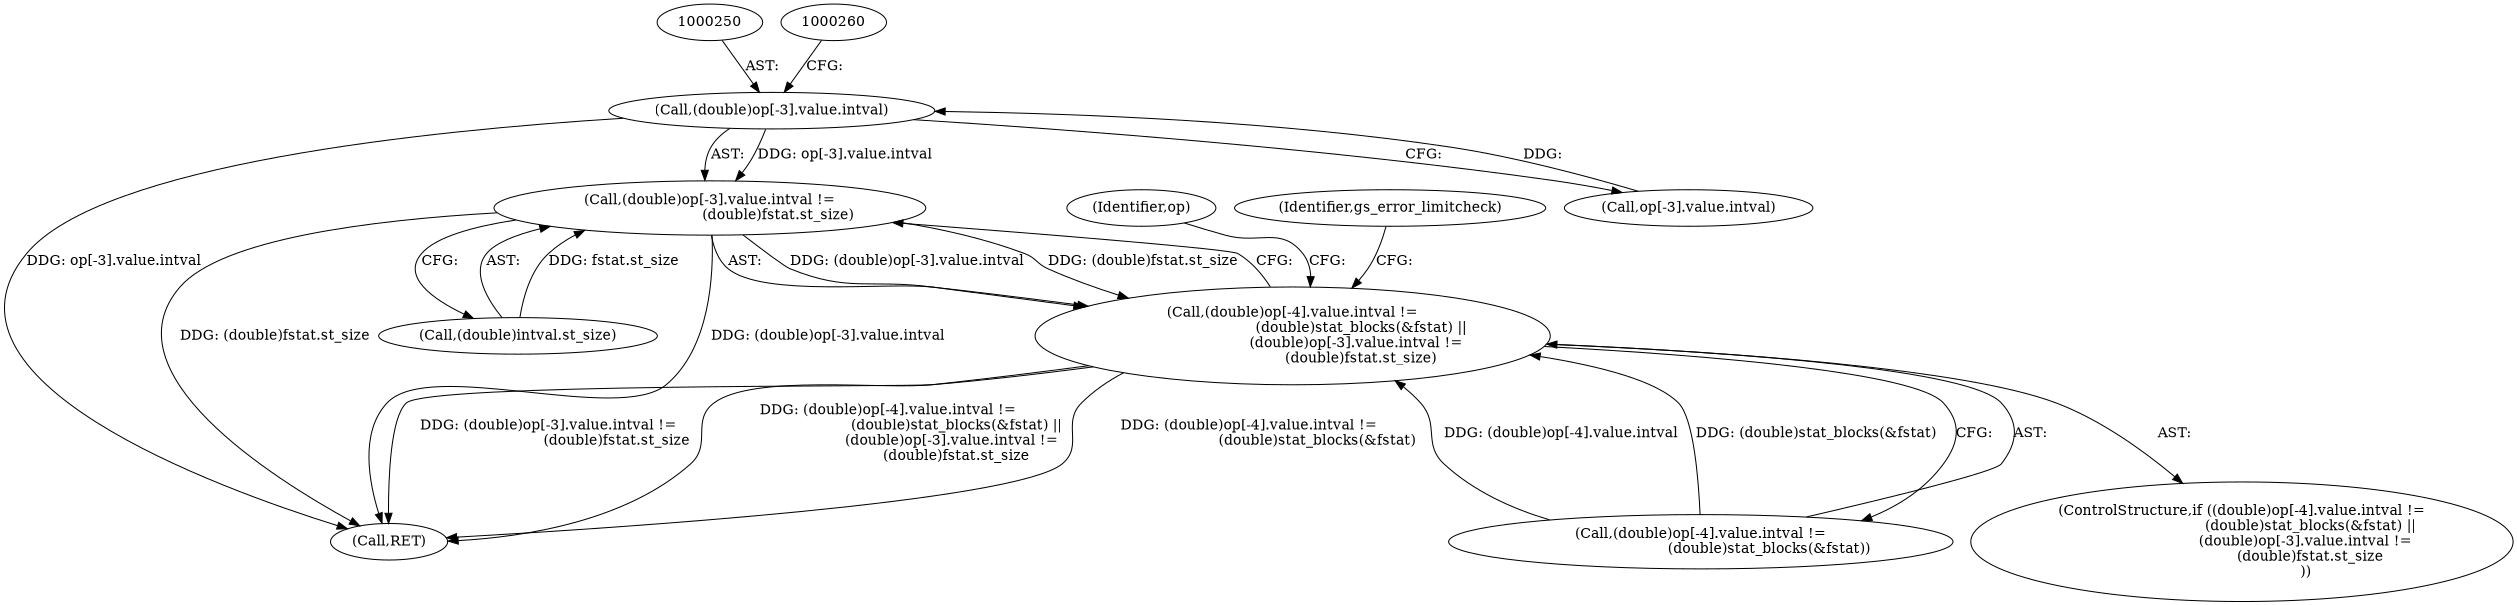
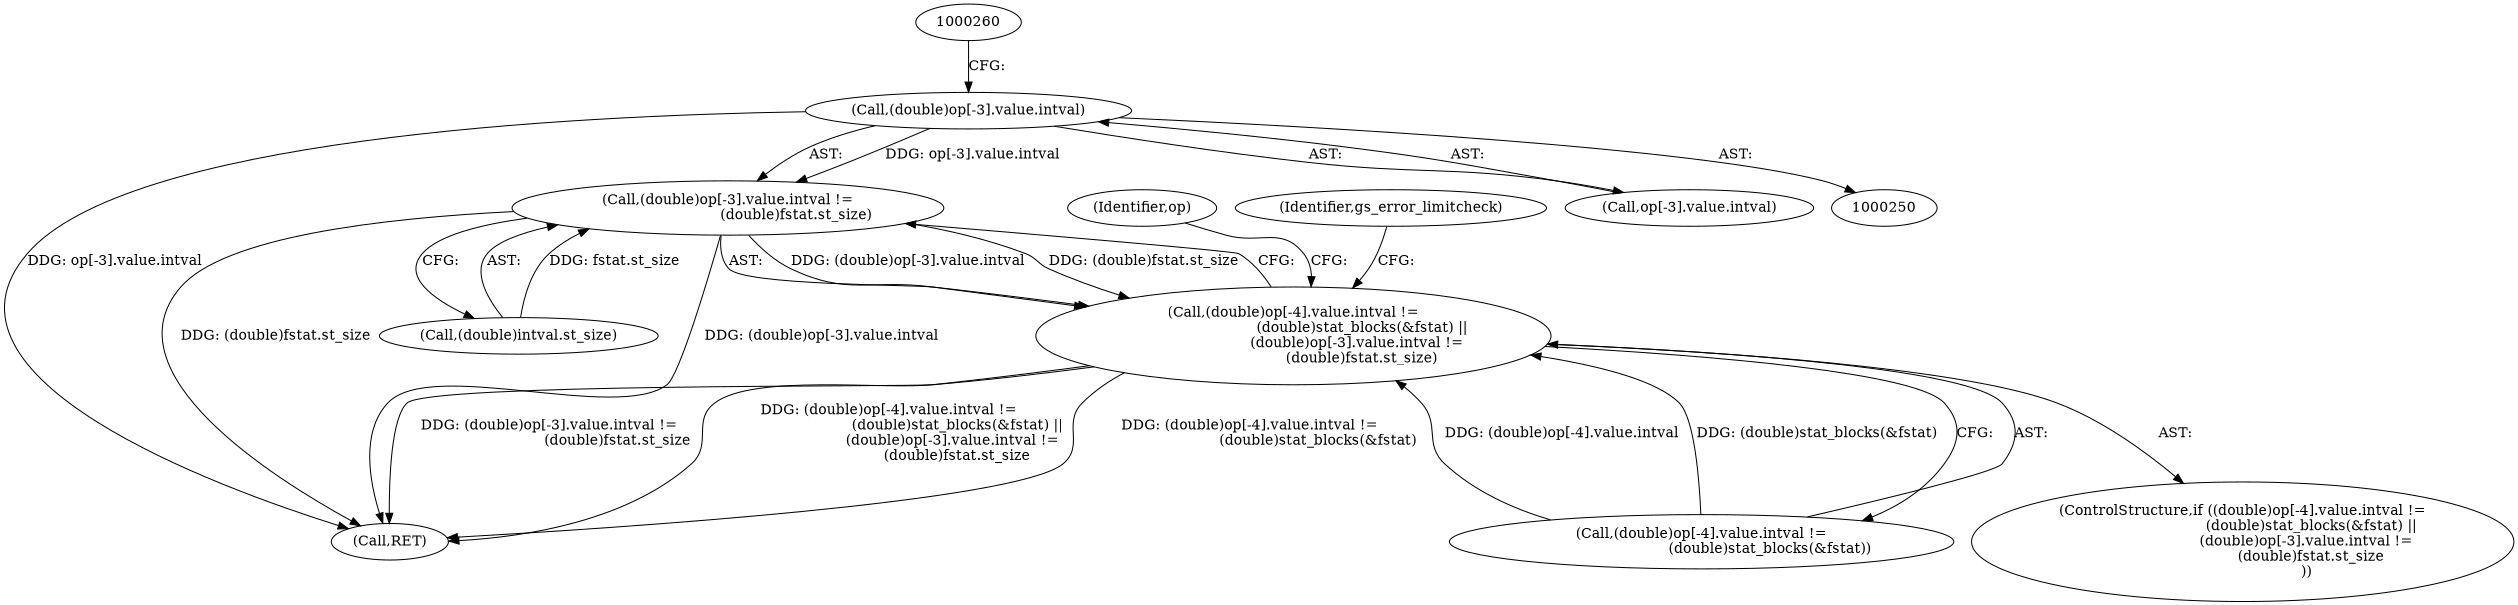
  digraph {
    n1 [label="(Call,(double)op[-3].value.intval)"]
    n2 [label="(Call,(double)op[-3].value.intval !=\n                              (double)fstat.st_size)"]
    n3 [label="(Call,RET)"]
    n4 [label="(Call,op[-3].value.intval)"]
    n5 [label="(Call,(double)op[-4].value.intval !=\n                              (double)stat_blocks(&fstat) ||\n                            (double)op[-3].value.intval !=\n                              (double)fstat.st_size)"]
    n6 [label="(Call,(double)intval.st_size)"]
    n7 [label="(ControlStructure,if ((double)op[-4].value.intval !=\n                              (double)stat_blocks(&fstat) ||\n                            (double)op[-3].value.intval !=\n                              (double)fstat.st_size\n                            ))"]
    n8 [label="(Call,(double)op[-4].value.intval !=\n                              (double)stat_blocks(&fstat))"]
    n9 [label="(Identifier,op)"]
    n10 [label="(Identifier,gs_error_limitcheck)"]
    1000250
    1000260
    n1 -> n2 [label="AST: "]
    n1 -> n2 [label="DDG: op[-3].value.intval"]
    n1 -> n3 [label="DDG: op[-3].value.intval"]
-   n1 -> n4 [label="CFG: "]
+   n1 -> n4 [label="AST: "]
    n2 -> n3 [label="DDG: (double)fstat.st_size"]
    n2 -> n3 [label="DDG: (double)op[-3].value.intval"]
    n2 -> n5 [label="AST: "]
    n2 -> n5 [label="DDG: (double)op[-3].value.intval"]
    n2 -> n5 [label="DDG: (double)fstat.st_size"]
    n2 -> n6 [label="CFG: "]
-   n4 -> n1 [label="DDG: "]
+   n4 -> n1 [label="AST: "]
    n5 -> n2 [label="CFG: "]
    n5 -> n3 [label="DDG: (double)op[-3].value.intval !=\n                              (double)fstat.st_size"]
    n5 -> n3 [label="DDG: (double)op[-4].value.intval !=\n                              (double)stat_blocks(&fstat) ||\n                            (double)op[-3].value.intval !=\n                              (double)fstat.st_size"]
    n5 -> n3 [label="DDG: (double)op[-4].value.intval !=\n                              (double)stat_blocks(&fstat)"]
    n5 -> n7 [label="AST: "]
    n5 -> n8 [label="CFG: "]
    n6 -> n2 [label="AST: "]
    n6 -> n2 [label="DDG: fstat.st_size"]
    n8 -> n5 [label="AST: "]
    n8 -> n5 [label="DDG: (double)op[-4].value.intval"]
    n8 -> n5 [label="DDG: (double)stat_blocks(&fstat)"]
    n9 -> n5 [label="CFG: "]
    n10 -> n5 [label="CFG: "]
-   1000250 -> n1 [label="AST: "]
+   n1 -> 1000250 [label="AST: "]
    1000260 -> n1 [label="CFG: "]
  }
